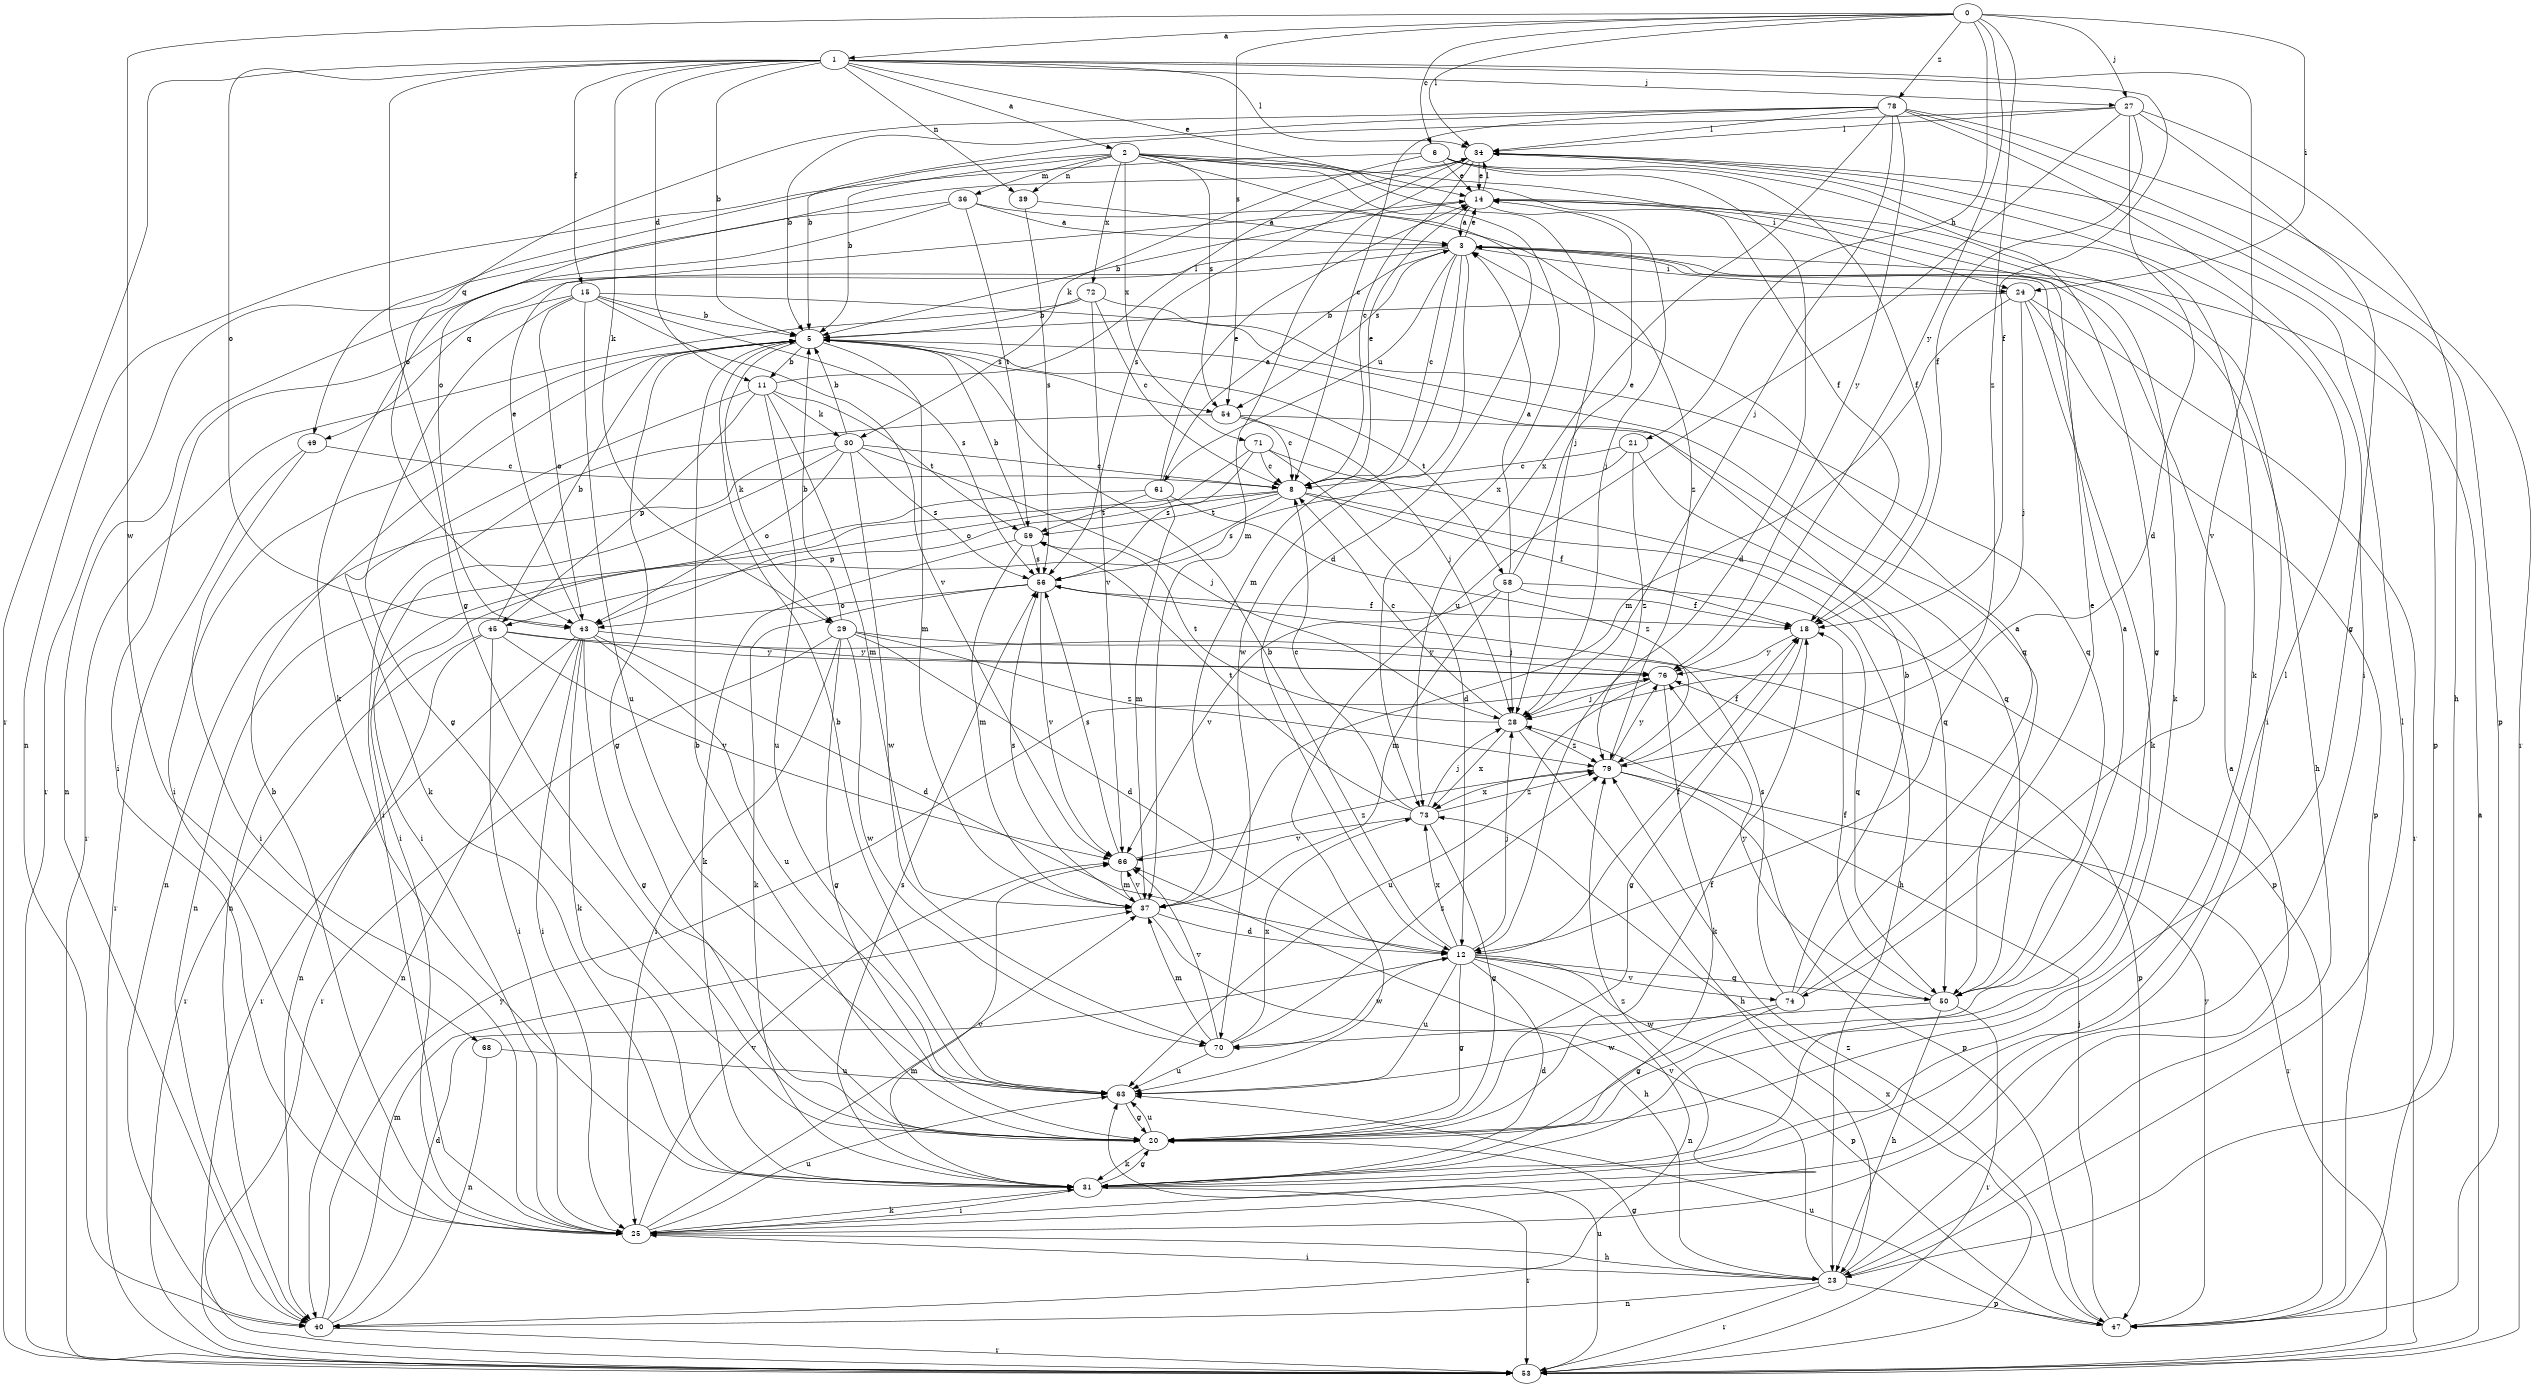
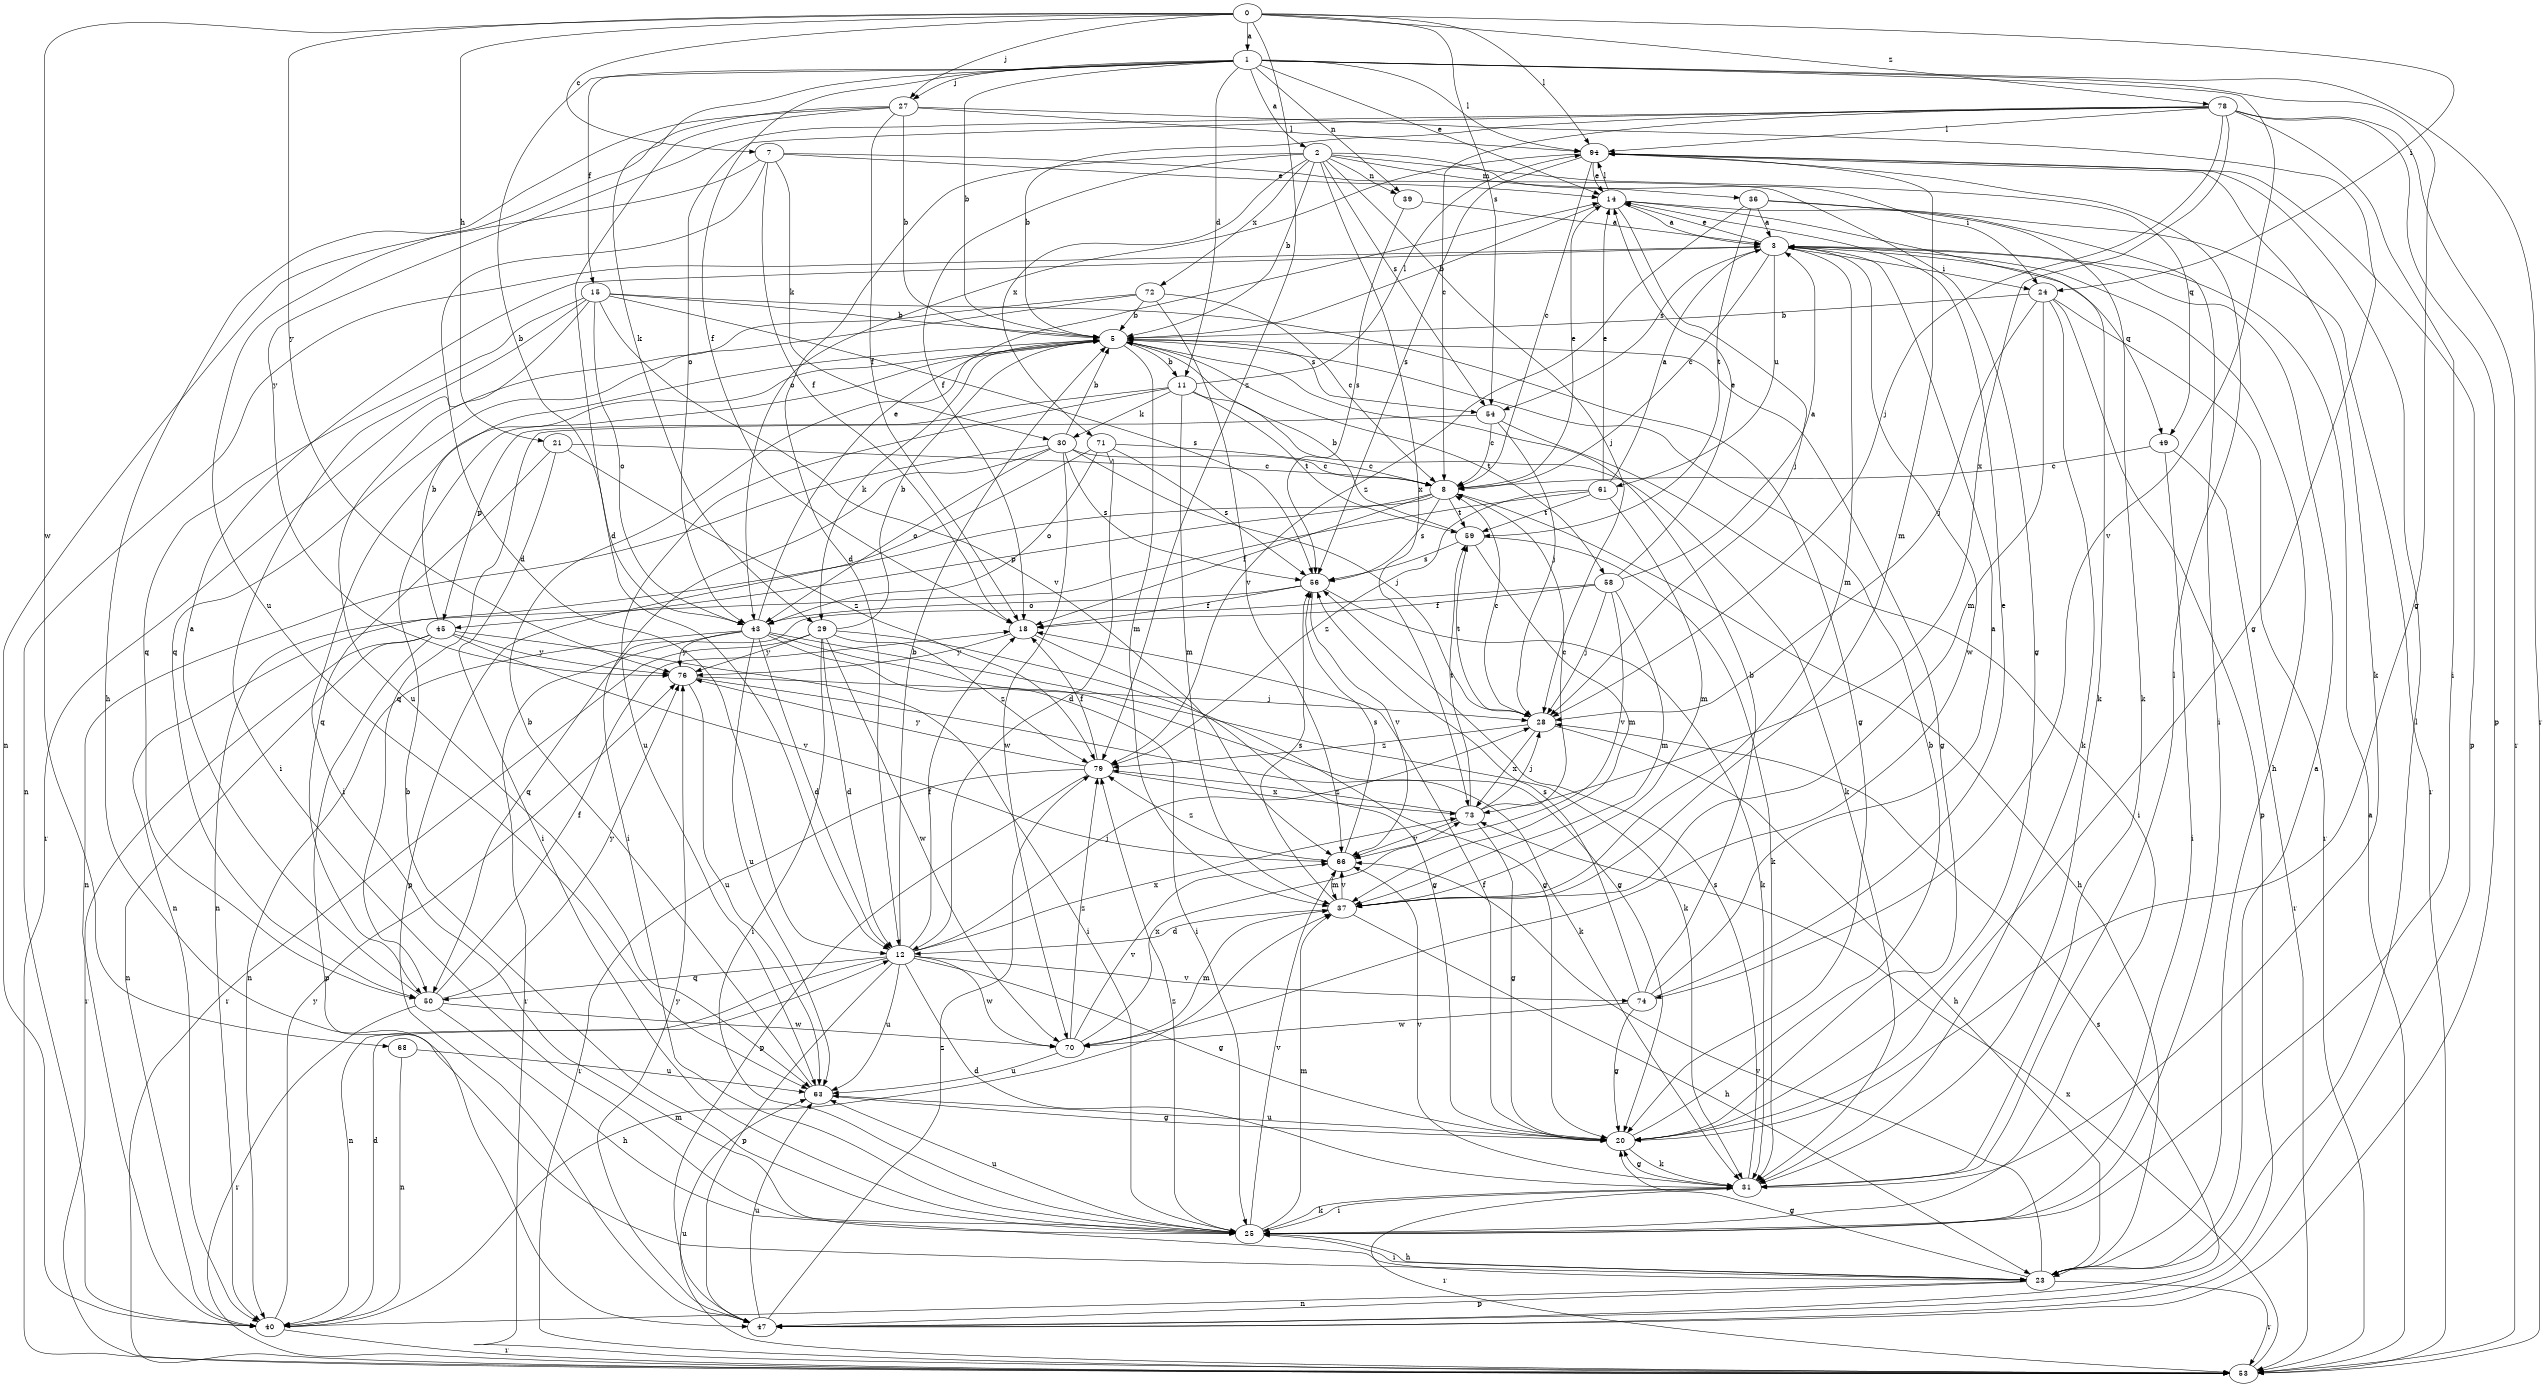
  strict digraph {
    0
    1
-   7 [label=6]
+   7
    21
    24
    27
-   34
+   34 [label=94]
    54
    68
    76
    78
    79
    2
    5
    11
    14
    15
    18
    20
    29
    39
    43
    53
    n24 [label=74]
    12
    40
    30
    8
    25
    50
    28
    37
    31
    47
    23
    63
    56
    73
    36
    49
    71
    72
    58
    45
    59
    3
    66
    70
    61
    0 -> 1 [label=a]
    0 -> 7 [label=c]
    0 -> 21 [label=h]
    0 -> 24 [label=i]
    0 -> 27 [label=j]
    0 -> 34 [label=l]
    0 -> 54 [label=s]
    0 -> 68 [label=w]
    0 -> 76 [label=y]
    0 -> 78 [label=z]
    0 -> 79 [label=z]
    1 -> 27 [label=j]
    1 -> 34 [label=l]
    1 -> 2 [label=a]
    1 -> 5 [label=b]
    1 -> 11 [label=d]
    1 -> 14 [label=e]
    1 -> 15 [label=f]
    1 -> 18 [label=f]
    1 -> 20 [label=g]
    1 -> 29 [label=k]
    1 -> 39 [label=n]
-   1 -> 43 [label=o]
+   1 -> 43 [label=b]
    1 -> 53 [label=r]
    1 -> n24 [label=v]
    7 -> 14 [label=e]
    7 -> 18 [label=f]
    7 -> 20 [label=g]
    7 -> 12 [label=d]
    7 -> 40 [label=n]
    7 -> 30 [label=k]
    21 -> 79 [label=z]
    21 -> 8 [label=c]
    21 -> 25 [label=i]
    21 -> 50 [label=q]
    24 -> 5 [label=b]
    24 -> 53 [label=r]
    24 -> 28 [label=j]
    24 -> 37 [label=m]
    24 -> 31 [label=k]
    24 -> 47 [label=p]
    27 -> 34 [label=l]
    27 -> 5 [label=b]
    27 -> 18 [label=f]
    27 -> 20 [label=g]
    27 -> 12 [label=d]
    27 -> 23 [label=h]
    27 -> 63 [label=u]
    34 -> 14 [label=e]
    34 -> 43 [label=o]
    34 -> 8 [label=c]
    34 -> 37 [label=m]
    34 -> 31 [label=k]
    34 -> 47 [label=p]
    34 -> 56 [label=s]
    54 -> 8 [label=c]
    54 -> 25 [label=i]
    54 -> 50 [label=q]
    54 -> 28 [label=j]
    68 -> 40 [label=n]
    68 -> 63 [label=u]
    76 -> 28 [label=j]
    76 -> 31 [label=k]
    76 -> 63 [label=u]
    78 -> 34 [label=l]
    78 -> 76 [label=y]
    78 -> 5 [label=b]
    78 -> 43 [label=o]
    78 -> 53 [label=r]
    78 -> 8 [label=c]
    78 -> 25 [label=i]
    78 -> 28 [label=j]
    78 -> 47 [label=p]
    78 -> 73 [label=x]
    79 -> 76 [label=y]
    79 -> 18 [label=f]
    79 -> 53 [label=r]
    79 -> 47 [label=p]
    79 -> 73 [label=x]
    2 -> 24 [label=i]
    2 -> 54 [label=s]
    2 -> 5 [label=b]
    2 -> 18 [label=f]
    2 -> 39 [label=n]
    2 -> 12 [label=d]
    2 -> 28 [label=j]
    2 -> 73 [label=x]
    2 -> 36 [label=m]
    2 -> 49 [label=q]
    2 -> 71 [label=x]
    2 -> 72 [label=x]
    5 -> 54 [label=s]
    5 -> 11 [label=b]
    5 -> 20 [label=g]
    5 -> 29 [label=k]
    5 -> 25 [label=i]
    5 -> 37 [label=m]
    5 -> 58 [label=t]
    11 -> 34 [label=l]
    11 -> 30 [label=k]
    11 -> 37 [label=m]
    11 -> 31 [label=k]
    11 -> 63 [label=u]
    11 -> 45 [label=p]
    11 -> 59 [label=t]
    14 -> 34 [label=l]
    14 -> 5 [label=b]
    14 -> 25 [label=i]
    14 -> 28 [label=j]
    14 -> 31 [label=k]
    14 -> 3 [label=a]
    15 -> 5 [label=b]
    15 -> 20 [label=g]
    15 -> 43 [label=o]
    15 -> 25 [label=i]
    15 -> 50 [label=q]
    15 -> 63 [label=u]
    15 -> 56 [label=s]
    15 -> 66 [label=v]
    18 -> 76 [label=y]
    18 -> 20 [label=g]
    20 -> 5 [label=b]
    20 -> 18 [label=f]
    20 -> 31 [label=k]
    20 -> 63 [label=u]
    29 -> 76 [label=y]
    29 -> 79 [label=z]
    29 -> 5 [label=b]
    29 -> 20 [label=g]
    29 -> 53 [label=r]
    29 -> 12 [label=d]
    29 -> 25 [label=i]
    29 -> 70 [label=w]
    39 -> 56 [label=s]
    39 -> 3 [label=a]
    43 -> 76 [label=y]
    43 -> 14 [label=e]
    43 -> 20 [label=g]
    43 -> 53 [label=r]
    43 -> 12 [label=d]
    43 -> 40 [label=n]
    43 -> 25 [label=i]
    43 -> 31 [label=k]
    43 -> 63 [label=u]
    53 -> 63 [label=u]
    53 -> 73 [label=x]
    53 -> 3 [label=a]
    n24 -> 5 [label=b]
    n24 -> 14 [label=e]
    n24 -> 20 [label=g]
    n24 -> 56 [label=s]
    n24 -> 3 [label=a]
-   n24 -> 63 [label=w]
+   n24 -> 70 [label=w]
    12 -> 5 [label=b]
    12 -> 18 [label=f]
    12 -> 20 [label=g]
    12 -> n24 [label=v]
    12 -> 40 [label=n]
    12 -> 50 [label=q]
    12 -> 28 [label=j]
    12 -> 31 [label=d]
    12 -> 47 [label=p]
    12 -> 63 [label=u]
    12 -> 73 [label=x]
    12 -> 70 [label=w]
    40 -> 76 [label=y]
    40 -> 53 [label=r]
    40 -> 12 [label=d]
    40 -> 37 [label=m]
    30 -> 5 [label=b]
    30 -> 43 [label=o]
    30 -> 40 [label=n]
    30 -> 8 [label=c]
    30 -> 25 [label=i]
    30 -> 28 [label=j]
    30 -> 56 [label=s]
    30 -> 70 [label=w]
    8 -> 14 [label=e]
    8 -> 18 [label=f]
    8 -> 40 [label=n]
    8 -> 23 [label=h]
    8 -> 56 [label=s]
    8 -> 45 [label=p]
    8 -> 59 [label=t]
    25 -> 79 [label=z]
    25 -> 5 [label=b]
    25 -> 37 [label=m]
    25 -> 31 [label=k]
    25 -> 23 [label=h]
    25 -> 63 [label=u]
    25 -> 66 [label=v]
    50 -> 76 [label=y]
    50 -> 18 [label=f]
    50 -> 53 [label=r]
    50 -> 23 [label=h]
    50 -> 3 [label=a]
    50 -> 70 [label=w]
    28 -> 79 [label=z]
    28 -> 8 [label=c]
    28 -> 23 [label=h]
    28 -> 73 [label=x]
    28 -> 59 [label=t]
    37 -> 12 [label=d]
    37 -> 23 [label=h]
    37 -> 56 [label=s]
    37 -> 66 [label=v]
    31 -> 34 [label=l]
    31 -> 20 [label=g]
    31 -> 53 [label=r]
    31 -> 25 [label=i]
    31 -> 56 [label=s]
    31 -> 66 [label=v]
    47 -> 76 [label=y]
    47 -> 79 [label=z]
-   47 -> 28 [label=j]
+   47 -> 28 [label=s]
    47 -> 63 [label=u]
    23 -> 34 [label=l]
    23 -> 20 [label=g]
    23 -> 53 [label=r]
    23 -> 40 [label=n]
    23 -> 25 [label=i]
    23 -> 47 [label=p]
    23 -> 3 [label=a]
    23 -> 66 [label=v]
    63 -> 5 [label=b]
    63 -> 20 [label=g]
    56 -> 18 [label=f]
    56 -> 43 [label=o]
    56 -> 31 [label=k]
    56 -> 66 [label=v]
    73 -> 79 [label=z]
    73 -> 20 [label=g]
    73 -> 8 [label=c]
    73 -> 28 [label=j]
    73 -> 59 [label=t]
    73 -> 66 [label=v]
    36 -> 79 [label=z]
    36 -> 53 [label=r]
    36 -> 31 [label=k]
    36 -> 59 [label=t]
    36 -> 3 [label=a]
    49 -> 53 [label=r]
    49 -> 8 [label=c]
    49 -> 25 [label=i]
    71 -> 43 [label=o]
    71 -> 12 [label=d]
    71 -> 8 [label=c]
    71 -> 47 [label=p]
    71 -> 56 [label=s]
    72 -> 5 [label=b]
    72 -> 53 [label=r]
    72 -> 8 [label=c]
    72 -> 50 [label=q]
    72 -> 66 [label=v]
    58 -> 14 [label=e]
    58 -> 18 [label=f]
    58 -> 50 [label=q]
    58 -> 28 [label=j]
    58 -> 37 [label=m]
    58 -> 3 [label=a]
    58 -> 66 [label=v]
    45 -> 76 [label=y]
    45 -> 5 [label=b]
    45 -> 53 [label=r]
    45 -> 40 [label=n]
    45 -> 25 [label=i]
    45 -> 47 [label=p]
    45 -> 66 [label=v]
    59 -> 5 [label=b]
    59 -> 37 [label=m]
    59 -> 31 [label=k]
    59 -> 56 [label=s]
    3 -> 24 [label=i]
    3 -> 54 [label=s]
    3 -> 14 [label=e]
    3 -> 40 [label=n]
    3 -> 8 [label=c]
    3 -> 37 [label=m]
    3 -> 23 [label=h]
    3 -> 49 [label=q]
    3 -> 70 [label=w]
    3 -> 61 [label=u]
    66 -> 79 [label=z]
    66 -> 37 [label=m]
    66 -> 56 [label=s]
    70 -> 79 [label=z]
    70 -> 37 [label=m]
    70 -> 63 [label=u]
    70 -> 73 [label=x]
    70 -> 66 [label=v]
    61 -> 79 [label=z]
    61 -> 14 [label=e]
    61 -> 40 [label=n]
    61 -> 37 [label=m]
    61 -> 59 [label=t]
    61 -> 3 [label=a]
  }
